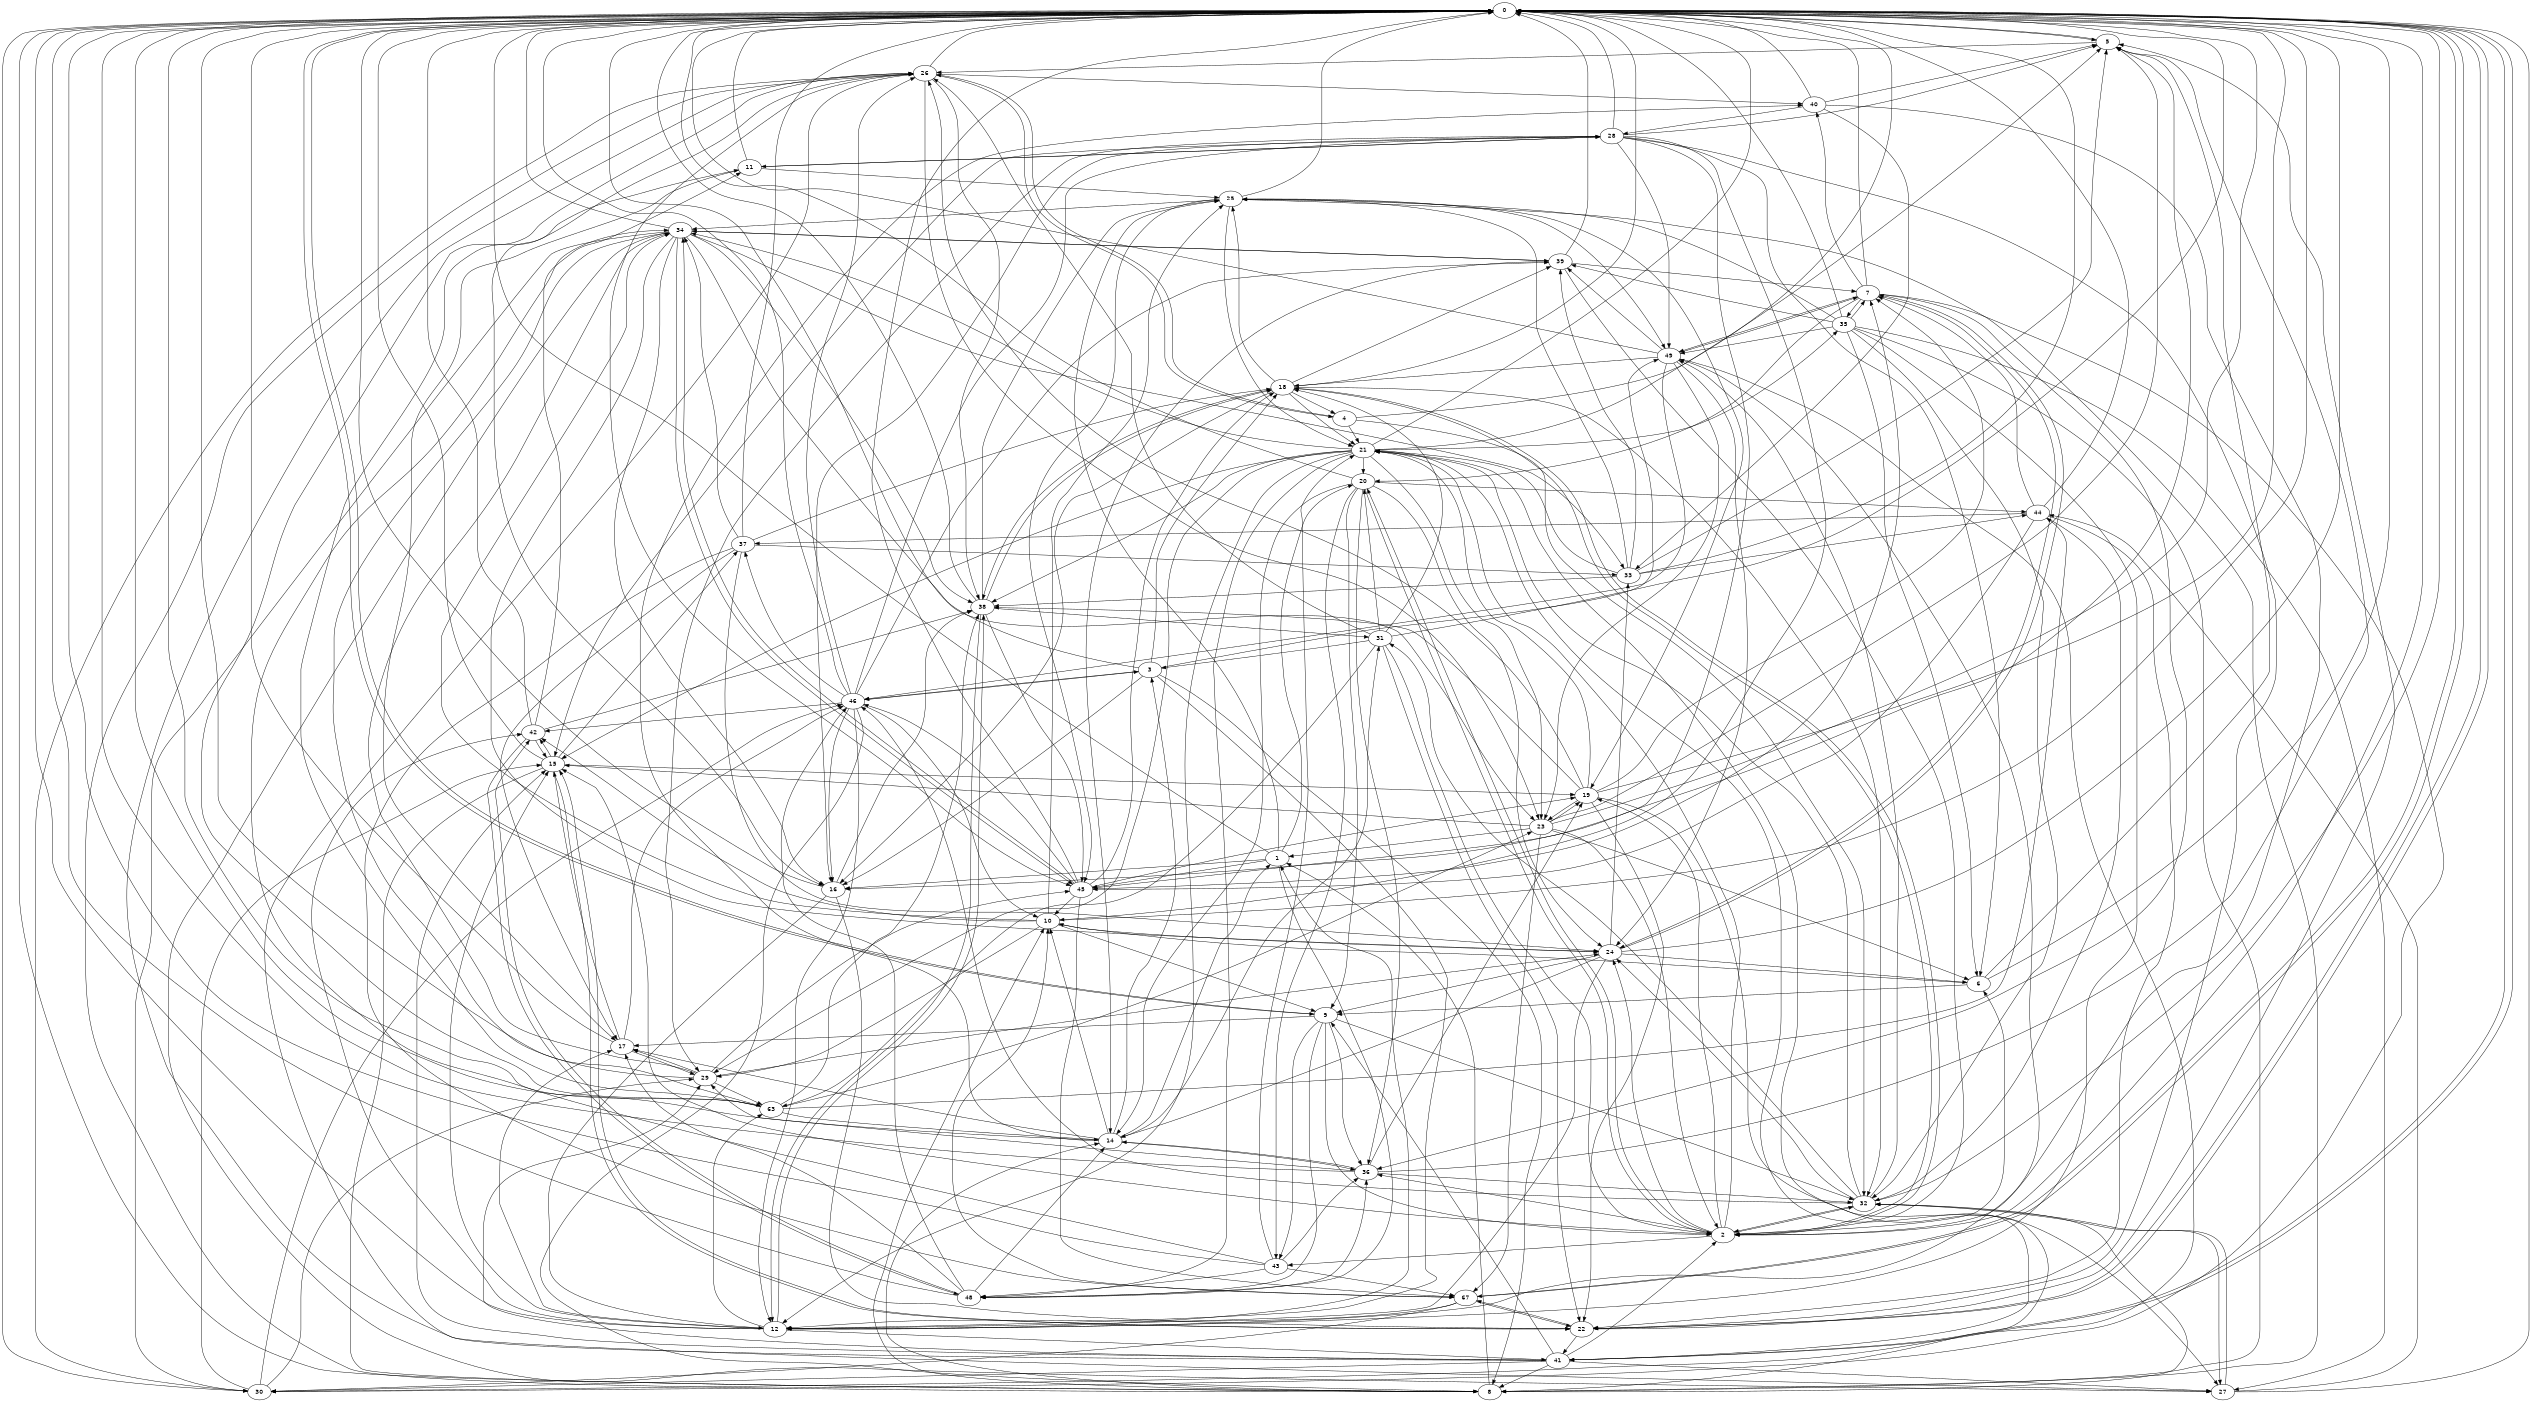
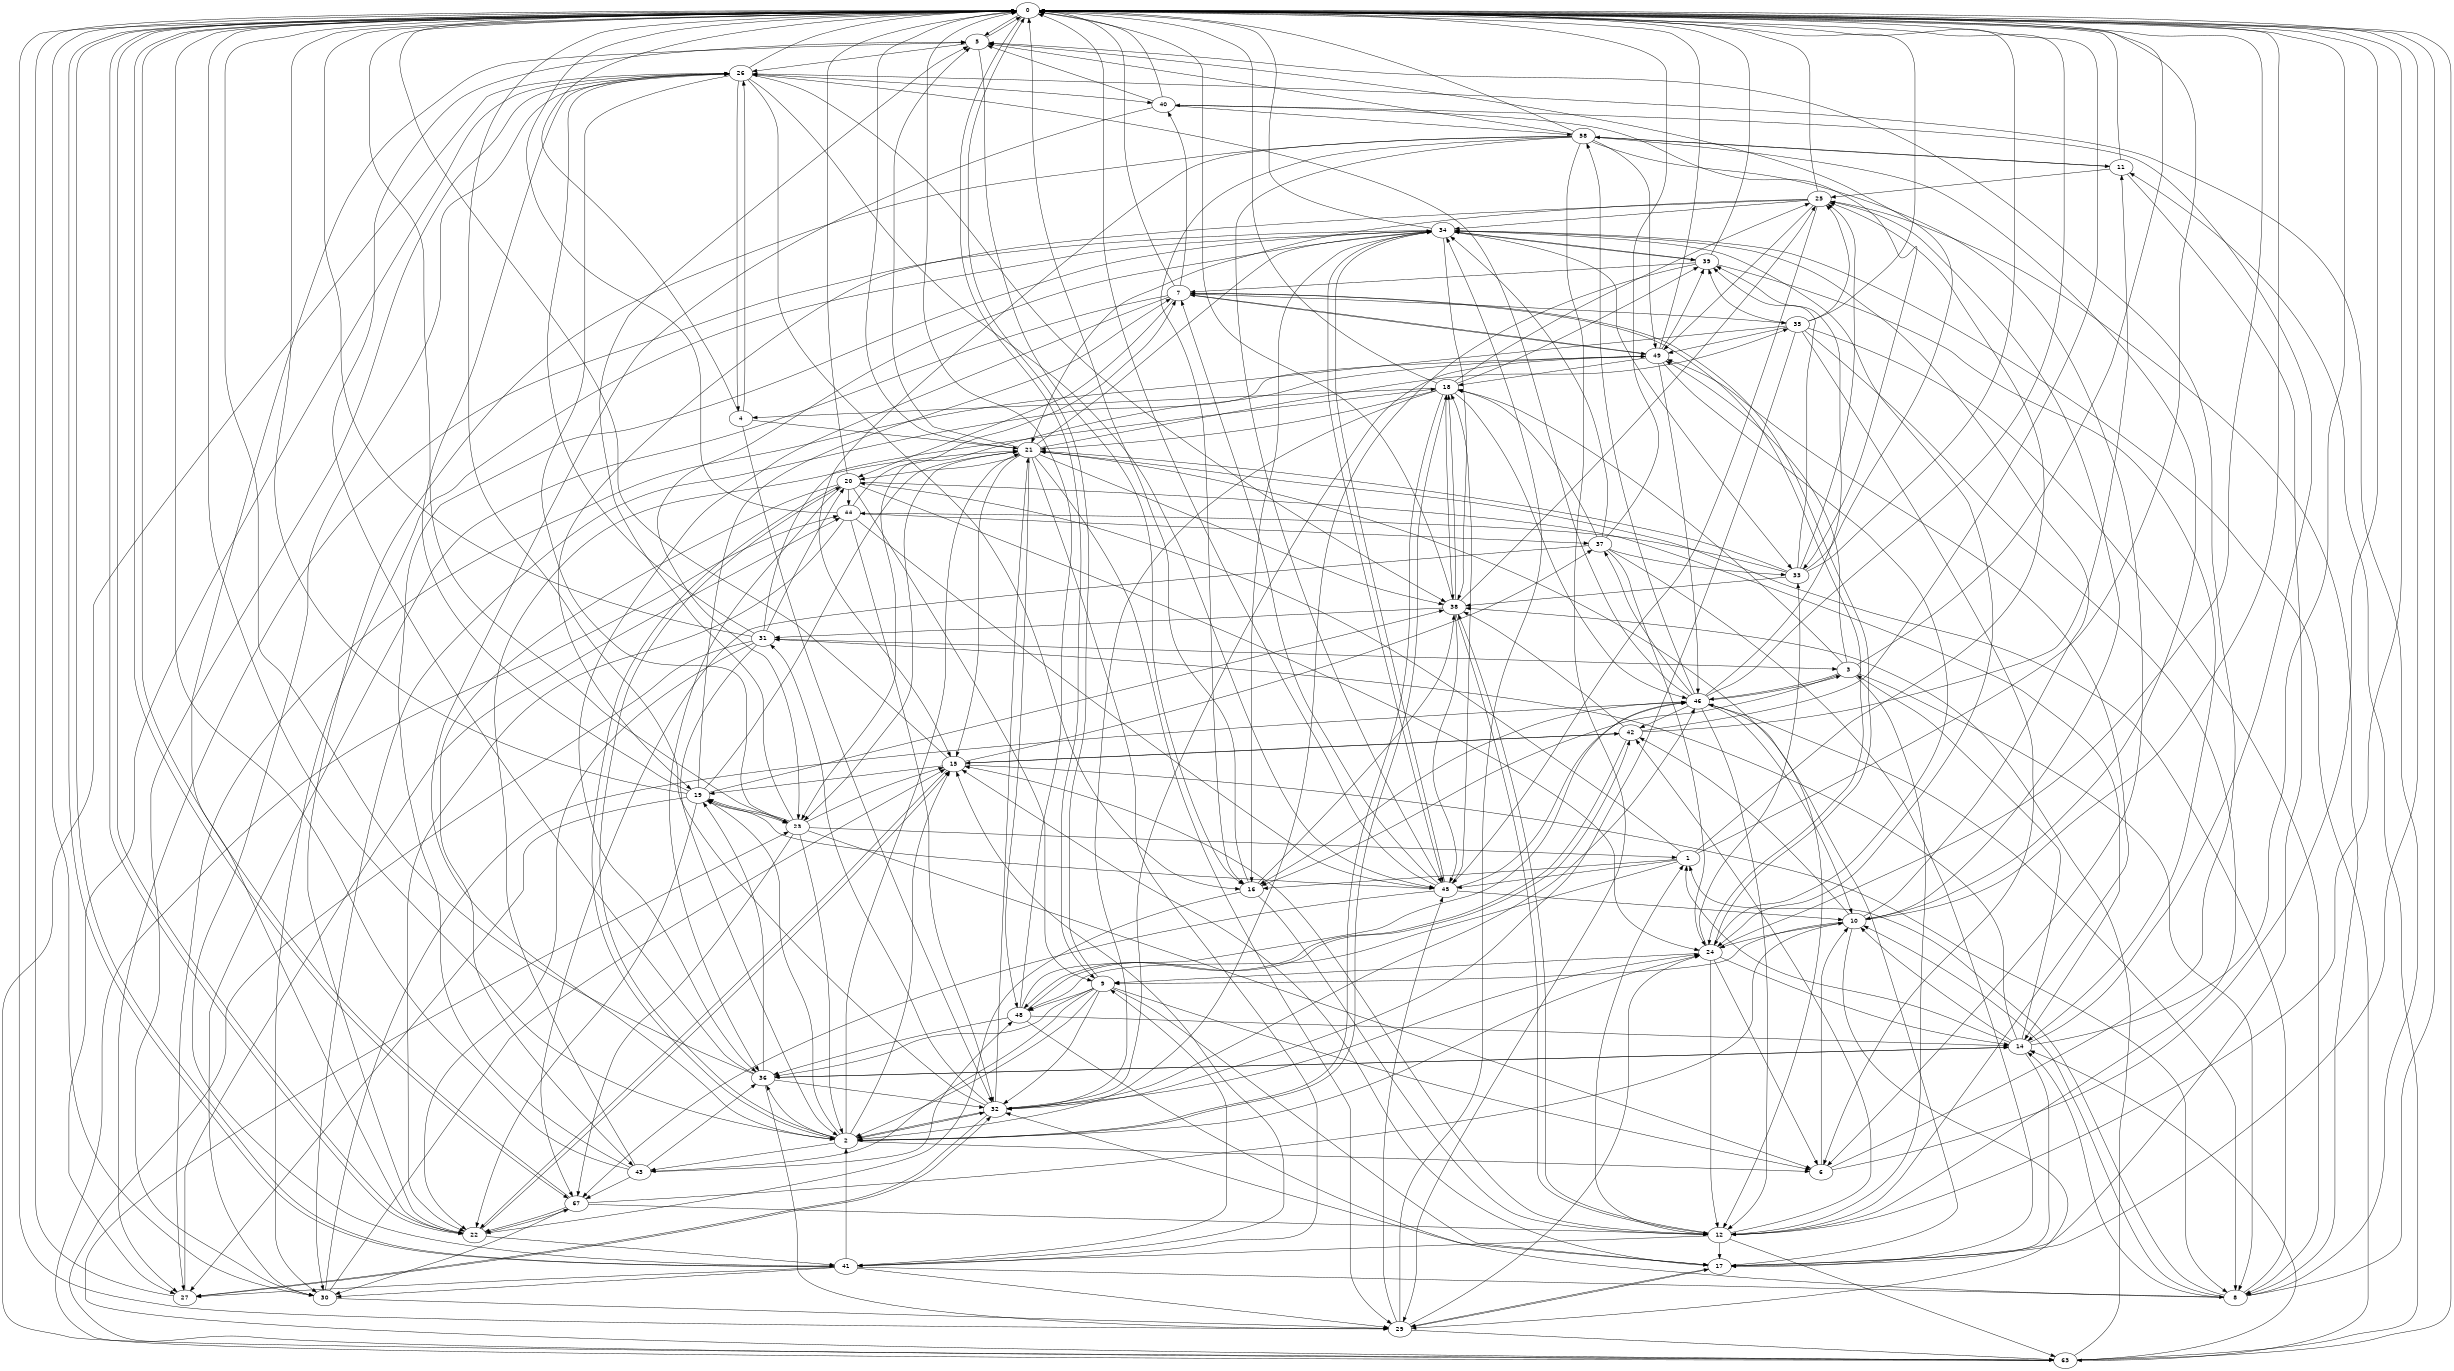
  strict digraph {
    fontname="DejaVu Sans"
    node [component_delay=3 fontname="DejaVu Sans"]
    edge [fontname="DejaVu Sans" wire_delay=1]
    0
    5
    9
    22
    41
    n6 [label=67]
    16
    26
    48
    2
    32
    36
    43
    17
    15
    8
    30
    29
    27
    12
    10
    38
    45
    4
    23
    40
    14
    46
    42
    20
    24
    19
    21
    18
    6
    49
    31
    34
    37
    1
    n41 [label=63]
    44
    25
    7
    33
    3
    35
    39
-   28
+   28 [label=58]
    11
    0 -> 5
    0 -> 9
    0 -> 22
    0 -> 41
    0 -> n6
    5 -> 0
    5 -> 16
    5 -> 26
    9 -> 0
    9 -> 48
    9 -> 2
    9 -> 32
    9 -> 36
    9 -> 43
    9 -> 17
    22 -> 0
    22 -> 5
    22 -> 41
    22 -> n6
    22 -> 15
    41 -> 0
    41 -> 9
    41 -> 26
    41 -> 2
    41 -> 15
    41 -> 8
    41 -> 30
    41 -> 29
    41 -> 27
    n6 -> 0
    n6 -> 22
    n6 -> 30
    n6 -> 12
    n6 -> 10
    16 -> 0
    16 -> 22
    16 -> 12
    16 -> 38
    26 -> 0
    26 -> 16
    26 -> 30
    26 -> 27
    26 -> 38
    26 -> 45
    26 -> 4
    26 -> 23
    26 -> 40
    48 -> 0
    48 -> 36
    48 -> 17
    48 -> 14
    48 -> 46
    48 -> 42
    2 -> 0
    2 -> 32
    2 -> 36
    2 -> 43
    2 -> 15
    2 -> 20
    2 -> 24
    2 -> 19
    2 -> 21
    2 -> 18
    2 -> 6
    32 -> 0
    32 -> 2
    32 -> 27
    32 -> 46
    32 -> 24
    32 -> 21
    32 -> 49
    32 -> 31
    36 -> 0
    36 -> 5
    36 -> 32
    36 -> 29
    36 -> 14
    36 -> 19
    43 -> 0
    43 -> n6
    43 -> 48
    43 -> 36
    43 -> 21
    43 -> 34
    17 -> 0
    17 -> 15
    17 -> 29
    17 -> 46
    15 -> 0
    15 -> 22
    15 -> 8
    15 -> 42
    15 -> 19
    15 -> 37
    8 -> 0
    8 -> 26
    8 -> 32
    8 -> 10
    8 -> 14
    8 -> 21
    8 -> 1
    30 -> 0
    30 -> 15
    30 -> 29
    30 -> 46
    29 -> 0
    29 -> 17
    29 -> 45
    29 -> 24
    29 -> 34
    29 -> n41
    27 -> 0
    27 -> 32
    27 -> 44
    12 -> 0
    12 -> 41
    12 -> 17
    12 -> 15
    12 -> 38
    12 -> 42
    12 -> 49
    12 -> 1
    12 -> n41
    10 -> 0
    10 -> 9
    10 -> 29
    10 -> 42
    10 -> 24
    10 -> 34
    10 -> 25
    38 -> 0
    38 -> 12
    38 -> 45
    38 -> 18
    38 -> 31
    38 -> 25
    45 -> 0
    45 -> n6
    45 -> 10
    45 -> 46
    45 -> 19
    45 -> 18
    45 -> 34
    45 -> 7
    4 -> 0
    4 -> 26
    4 -> 32
    4 -> 21
    23 -> 0
    23 -> 5
    23 -> n6
    23 -> 2
    23 -> 15
    23 -> 19
    23 -> 6
    23 -> 1
    40 -> 0
    40 -> 5
    40 -> 2
    40 -> 33
    40 -> 28
    14 -> 0
    14 -> 36
    14 -> 17
    14 -> 10
    14 -> 40
    14 -> 31
    14 -> 1
    14 -> 3
    46 -> 0
    46 -> 16
    46 -> 26
    46 -> 8
    46 -> 12
    46 -> 10
    46 -> 42
    46 -> 37
    46 -> 3
    46 -> 39
    46 -> 28
    42 -> 0
    42 -> 48
    42 -> 15
    42 -> 38
    42 -> 11
    20 -> 0
    20 -> 9
    20 -> 2
    20 -> 36
    20 -> 43
    20 -> 14
    20 -> 24
    20 -> 44
    24 -> 0
    24 -> 9
    24 -> 12
    24 -> 14
    24 -> 6
    24 -> 7
    24 -> 33
    19 -> 0
    19 -> 22
    19 -> 26
    19 -> 27
    19 -> 38
    19 -> 23
    19 -> 21
    19 -> 7
    21 -> 0
    21 -> 5
    21 -> 41
    21 -> 48
    21 -> 15
    21 -> 29
    21 -> 12
    21 -> 38
    21 -> 23
    21 -> 20
    21 -> 34
    21 -> 35
    18 -> 0
-   18 -> 16
+   18 -> 46
    18 -> 2
    18 -> 32
    18 -> 38
    18 -> 4
    18 -> 21
    18 -> 25
    18 -> 39
    6 -> 0
    6 -> 5
-   6 -> 9
+   9 -> 6
    6 -> 10
    49 -> 0
    49 -> 30
    49 -> 23
    49 -> 46
    49 -> 24
    49 -> 18
    49 -> 7
    49 -> 39
    31 -> 0
    31 -> 22
    31 -> 26
    31 -> 2
    31 -> 20
    31 -> 18
    31 -> n41
    31 -> 3
    34 -> 0
    34 -> 16
    34 -> 30
    34 -> 27
    34 -> 38
    34 -> 45
    34 -> 23
    34 -> 24
    34 -> n41
    34 -> 33
    34 -> 39
    37 -> 0
    37 -> n6
    37 -> 17
    37 -> 24
    37 -> 18
    37 -> 34
    37 -> 33
    1 -> 0
    1 -> 16
    1 -> 48
    1 -> 45
    1 -> 20
    1 -> 25
    n41 -> 0
    n41 -> 26
    n41 -> 38
    n41 -> 23
    n41 -> 14
    n41 -> 44
    n41 -> 11
    44 -> 0
    44 -> 22
    44 -> 32
    44 -> 45
    44 -> 37
    44 -> 7
    25 -> 0
    25 -> 8
    25 -> 45
    25 -> 19
    25 -> 21
    25 -> 49
    25 -> 34
    7 -> 0
    7 -> 36
    7 -> 30
    7 -> 40
    7 -> 20
    7 -> 24
    7 -> 49
    7 -> 35
    33 -> 0
    33 -> 5
    33 -> 38
    33 -> 21
    33 -> 44
    33 -> 25
    33 -> 39
    3 -> 0
    3 -> 16
    3 -> 8
    3 -> 12
    3 -> 46
    3 -> 18
    3 -> 49
    35 -> 0
    35 -> 32
    35 -> 8
    35 -> 27
    35 -> 12
    35 -> 6
    35 -> 49
    35 -> 25
-   35 -> 7
    35 -> 39
    39 -> 0
    39 -> 2
    39 -> 14
    39 -> 34
    39 -> 7
    28 -> 0
    28 -> 5
    28 -> 22
    28 -> 16
    28 -> 15
    28 -> 29
    28 -> 10
    28 -> 45
    28 -> 6
    28 -> 49
    28 -> 11
    11 -> 0
    11 -> 17
    11 -> 25
    11 -> 28
  }
